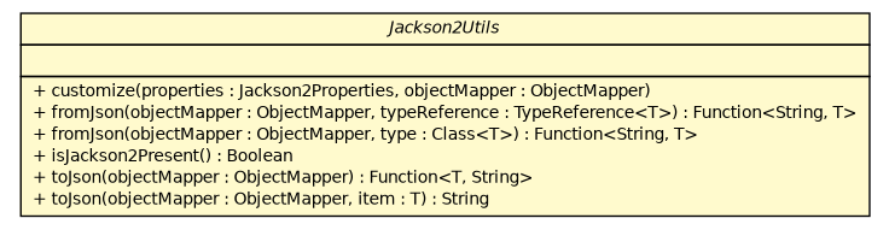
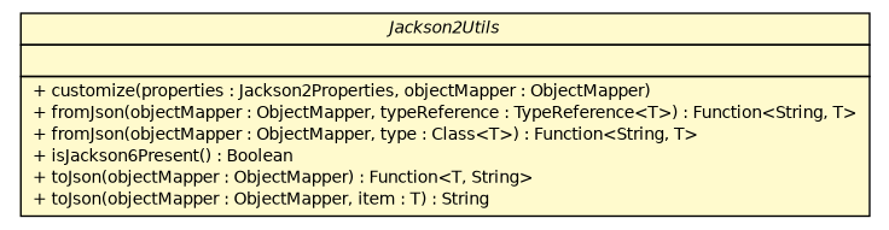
  digraph {
    nodesep=0.25
    ranksep=0.5
    rankdir=LR
-   n1 [fontcolor=black fontname=Helvetica fontsize=10.0 label=<<table title="top.infra.jackson2.Jackson2Utils" border="0" cellborder="1" cellspacing="0" cellpadding="2" port="p" bgcolor="lemonChiffon" href="./Jackson2Utils.html"> 		<tr><td><table border="0" cellspacing="0" cellpadding="1"> <tr><td align="center" balign="center"><font face="Helvetica-Oblique"> Jackson2Utils </font></td></tr> 		</table></td></tr> 		<tr><td><table border="0" cellspacing="0" cellpadding="1"> <tr><td align="left" balign="left">  </td></tr> 		</table></td></tr> 		<tr><td><table border="0" cellspacing="0" cellpadding="1"> <tr><td align="left" balign="left"> + customize(properties : Jackson2Properties, objectMapper : ObjectMapper) </td></tr> <tr><td align="left" balign="left"> + fromJson(objectMapper : ObjectMapper, typeReference : TypeReference&lt;T&gt;) : Function&lt;String, T&gt; </td></tr> <tr><td align="left" balign="left"> + fromJson(objectMapper : ObjectMapper, type : Class&lt;T&gt;) : Function&lt;String, T&gt; </td></tr> <tr><td align="left" balign="left"> + isJackson2Present() : Boolean </td></tr> <tr><td align="left" balign="left"> + toJson(objectMapper : ObjectMapper) : Function&lt;T, String&gt; </td></tr> <tr><td align="left" balign="left"> + toJson(objectMapper : ObjectMapper, item : T) : String </td></tr> 		</table></td></tr> 		</table>> shape=plaintext]
+   n1 [fontcolor=black fontname=Helvetica fontsize=10.0 label=<<table title="top.infra.jackson2.Jackson2Utils" border="0" cellborder="1" cellspacing="0" cellpadding="2" port="p" bgcolor="lemonChiffon" href="./Jackson2Utils.html"> 		<tr><td><table border="0" cellspacing="0" cellpadding="1"> <tr><td align="center" balign="center"><font face="Helvetica-Oblique"> Jackson2Utils </font></td></tr> 		</table></td></tr> 		<tr><td><table border="0" cellspacing="0" cellpadding="1"> <tr><td align="left" balign="left">  </td></tr> 		</table></td></tr> 		<tr><td><table border="0" cellspacing="0" cellpadding="1"> <tr><td align="left" balign="left"> + customize(properties : Jackson2Properties, objectMapper : ObjectMapper) </td></tr> <tr><td align="left" balign="left"> + fromJson(objectMapper : ObjectMapper, typeReference : TypeReference&lt;T&gt;) : Function&lt;String, T&gt; </td></tr> <tr><td align="left" balign="left"> + fromJson(objectMapper : ObjectMapper, type : Class&lt;T&gt;) : Function&lt;String, T&gt; </td></tr> <tr><td align="left" balign="left"> + isJackson6Present() : Boolean </td></tr> <tr><td align="left" balign="left"> + toJson(objectMapper : ObjectMapper) : Function&lt;T, String&gt; </td></tr> <tr><td align="left" balign="left"> + toJson(objectMapper : ObjectMapper, item : T) : String </td></tr> 		</table></td></tr> 		</table>> shape=plaintext]
  }
